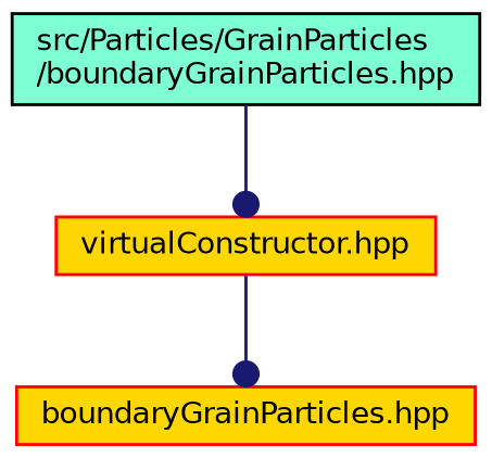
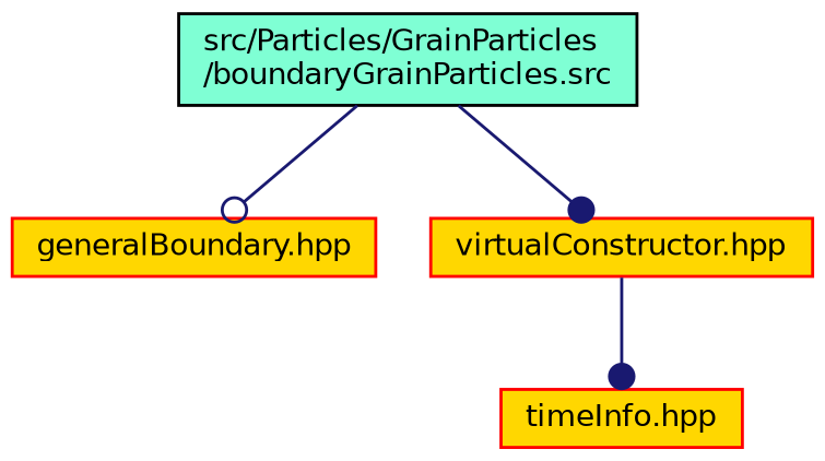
  digraph {
    fontname="DejaVu Sans"
    node [color=red fillcolor=gold fontname="DejaVu Sans" fontsize=10 shape=record style=filled]
    edge [arrowhead=dot color=midnightblue fontname="DejaVu Sans" fontsize=10 labelfontname=Helvetica labelfontsize=10 style=solid]
-   n1 [color=black fillcolor=aquamarine fontcolor=black height=0.2 label="src/Particles/GrainParticles\l/boundaryGrainParticles.hpp" width=0.4]
+   n1 [color=black fillcolor=aquamarine fontcolor=black height=0.2 label="src/Particles/GrainParticles\l/boundaryGrainParticles.src" width=0.4]
+   n2 [height=0.2 label="generalBoundary.hpp" width=0.4]
    n3 [height=0.2 label="virtualConstructor.hpp" width=0.4]
-   n4 [height=0.2 label="boundaryGrainParticles.hpp" width=0.4]
+   n4 [height=0.2 label="timeInfo.hpp" width=0.4]
+   n1 -> n2 [arrowhead=odot]
    n1 -> n3
    n3 -> n4
  }
